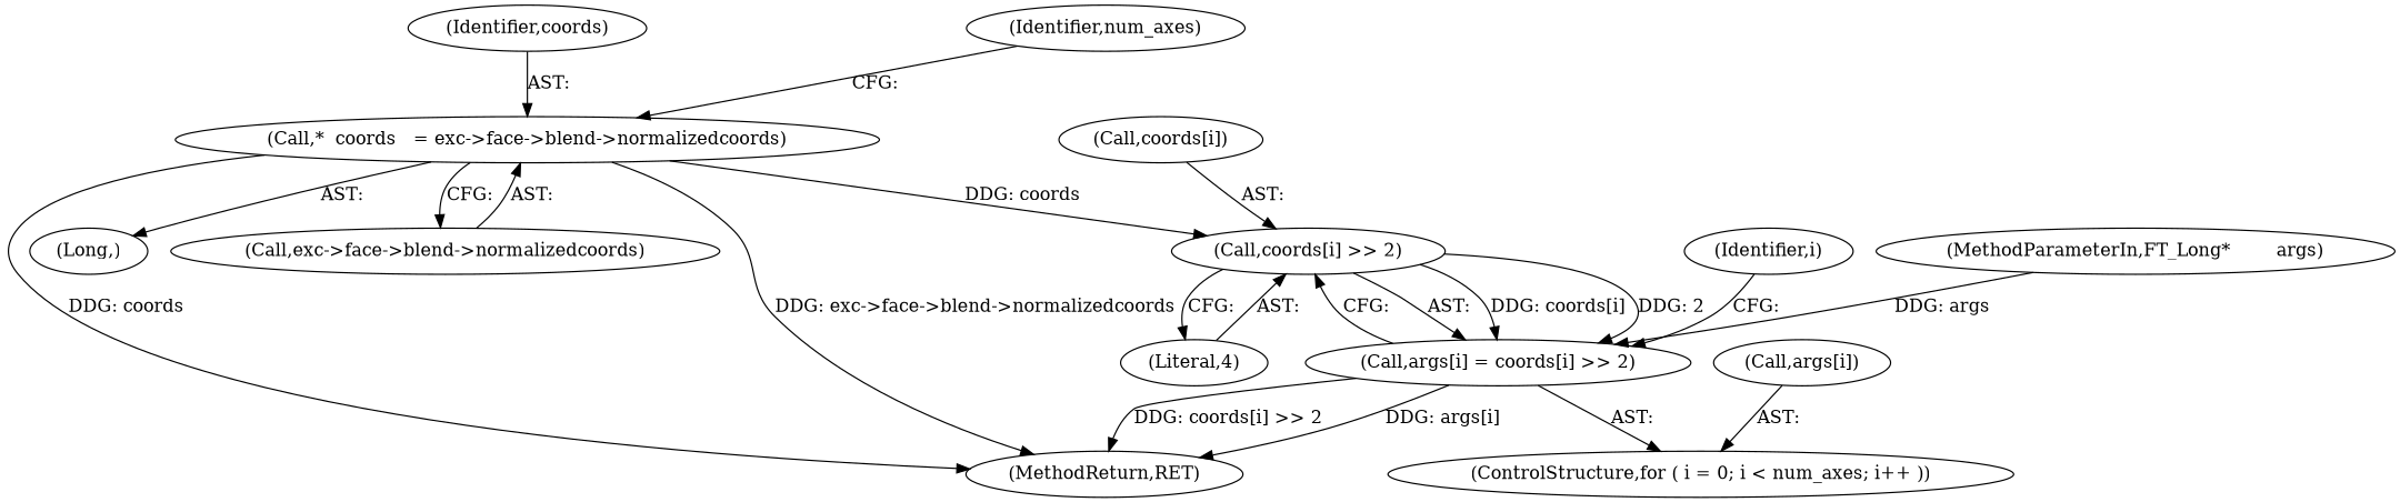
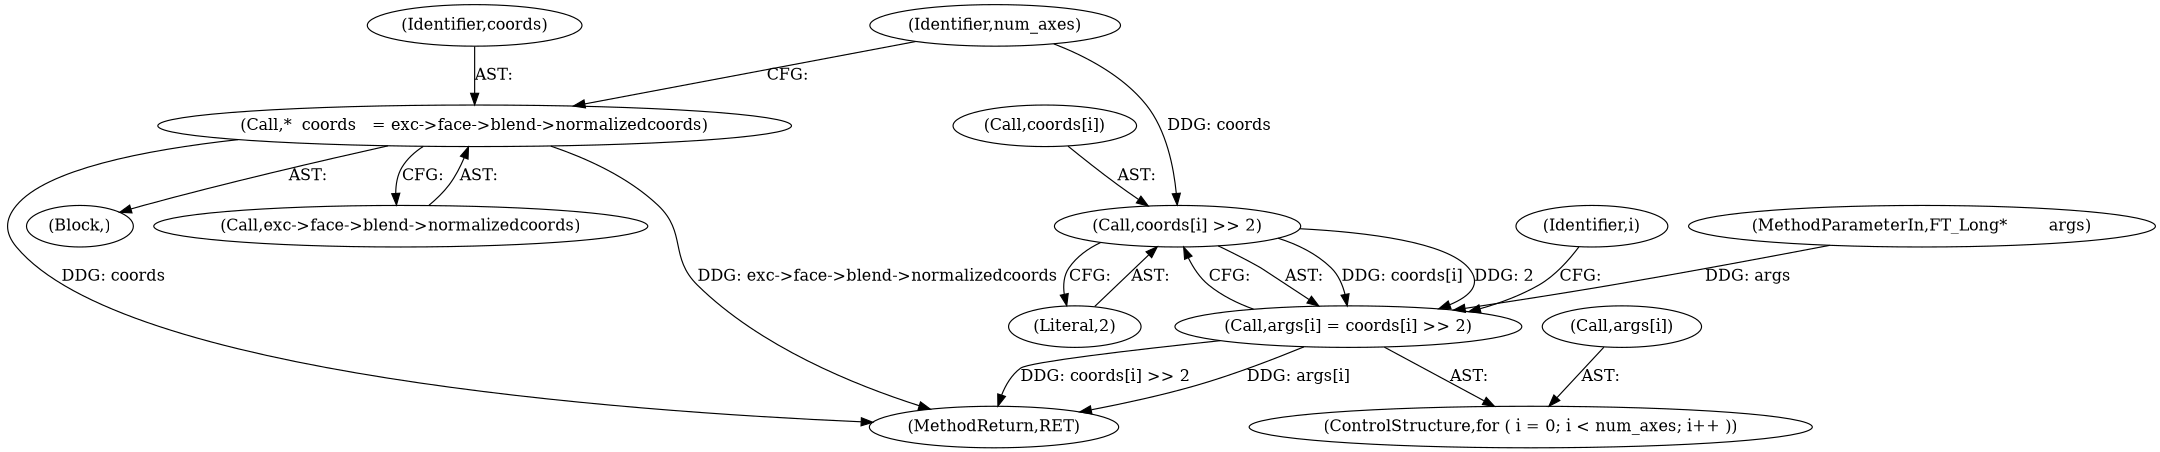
  digraph {
    n1 [label="(Call,coords[i] >> 2)"]
    n2 [label="(Call,args[i] = coords[i] >> 2)"]
-   n3 [label="(Literal,4)"]
+   n3 [label="(Literal,2)"]
    n4 [label="(MethodReturn,RET)"]
    n5 [label="(ControlStructure,for ( i = 0; i < num_axes; i++ ))"]
    n6 [label="(Call,*  coords   = exc->face->blend->normalizedcoords)"]
-   n7 [label="(Long,)"]
+   n7 [label="(Block,)"]
    n8 [label="(Call,exc->face->blend->normalizedcoords)"]
    n9 [label="(Call,coords[i])"]
    n10 [label="(Identifier,coords)"]
    n11 [label="(Identifier,i)"]
    n12 [label="(Call,args[i])"]
    n13 [label="(MethodParameterIn,FT_Long*        args)"]
    n14 [label="(Identifier,num_axes)"]
    n1 -> n2 [label="AST: "]
    n1 -> n2 [label="DDG: coords[i]"]
    n1 -> n2 [label="DDG: 2"]
    n1 -> n3 [label="CFG: "]
    n2 -> n1 [label="CFG: "]
    n2 -> n4 [label="DDG: args[i]"]
    n2 -> n4 [label="DDG: coords[i] >> 2"]
    n2 -> n5 [label="AST: "]
    n3 -> n1 [label="AST: "]
-   n6 -> n1 [label="DDG: coords"]
+   n14 -> n1 [label="DDG: coords"]
    n6 -> n4 [label="DDG: exc->face->blend->normalizedcoords"]
    n6 -> n4 [label="DDG: coords"]
    n6 -> n7 [label="AST: "]
    n6 -> n8 [label="CFG: "]
    n8 -> n6 [label="AST: "]
    n9 -> n1 [label="AST: "]
    n10 -> n6 [label="AST: "]
    n11 -> n2 [label="CFG: "]
    n12 -> n5 [label="AST: "]
    n13 -> n2 [label="DDG: args"]
    n14 -> n6 [label="CFG: "]
  }
